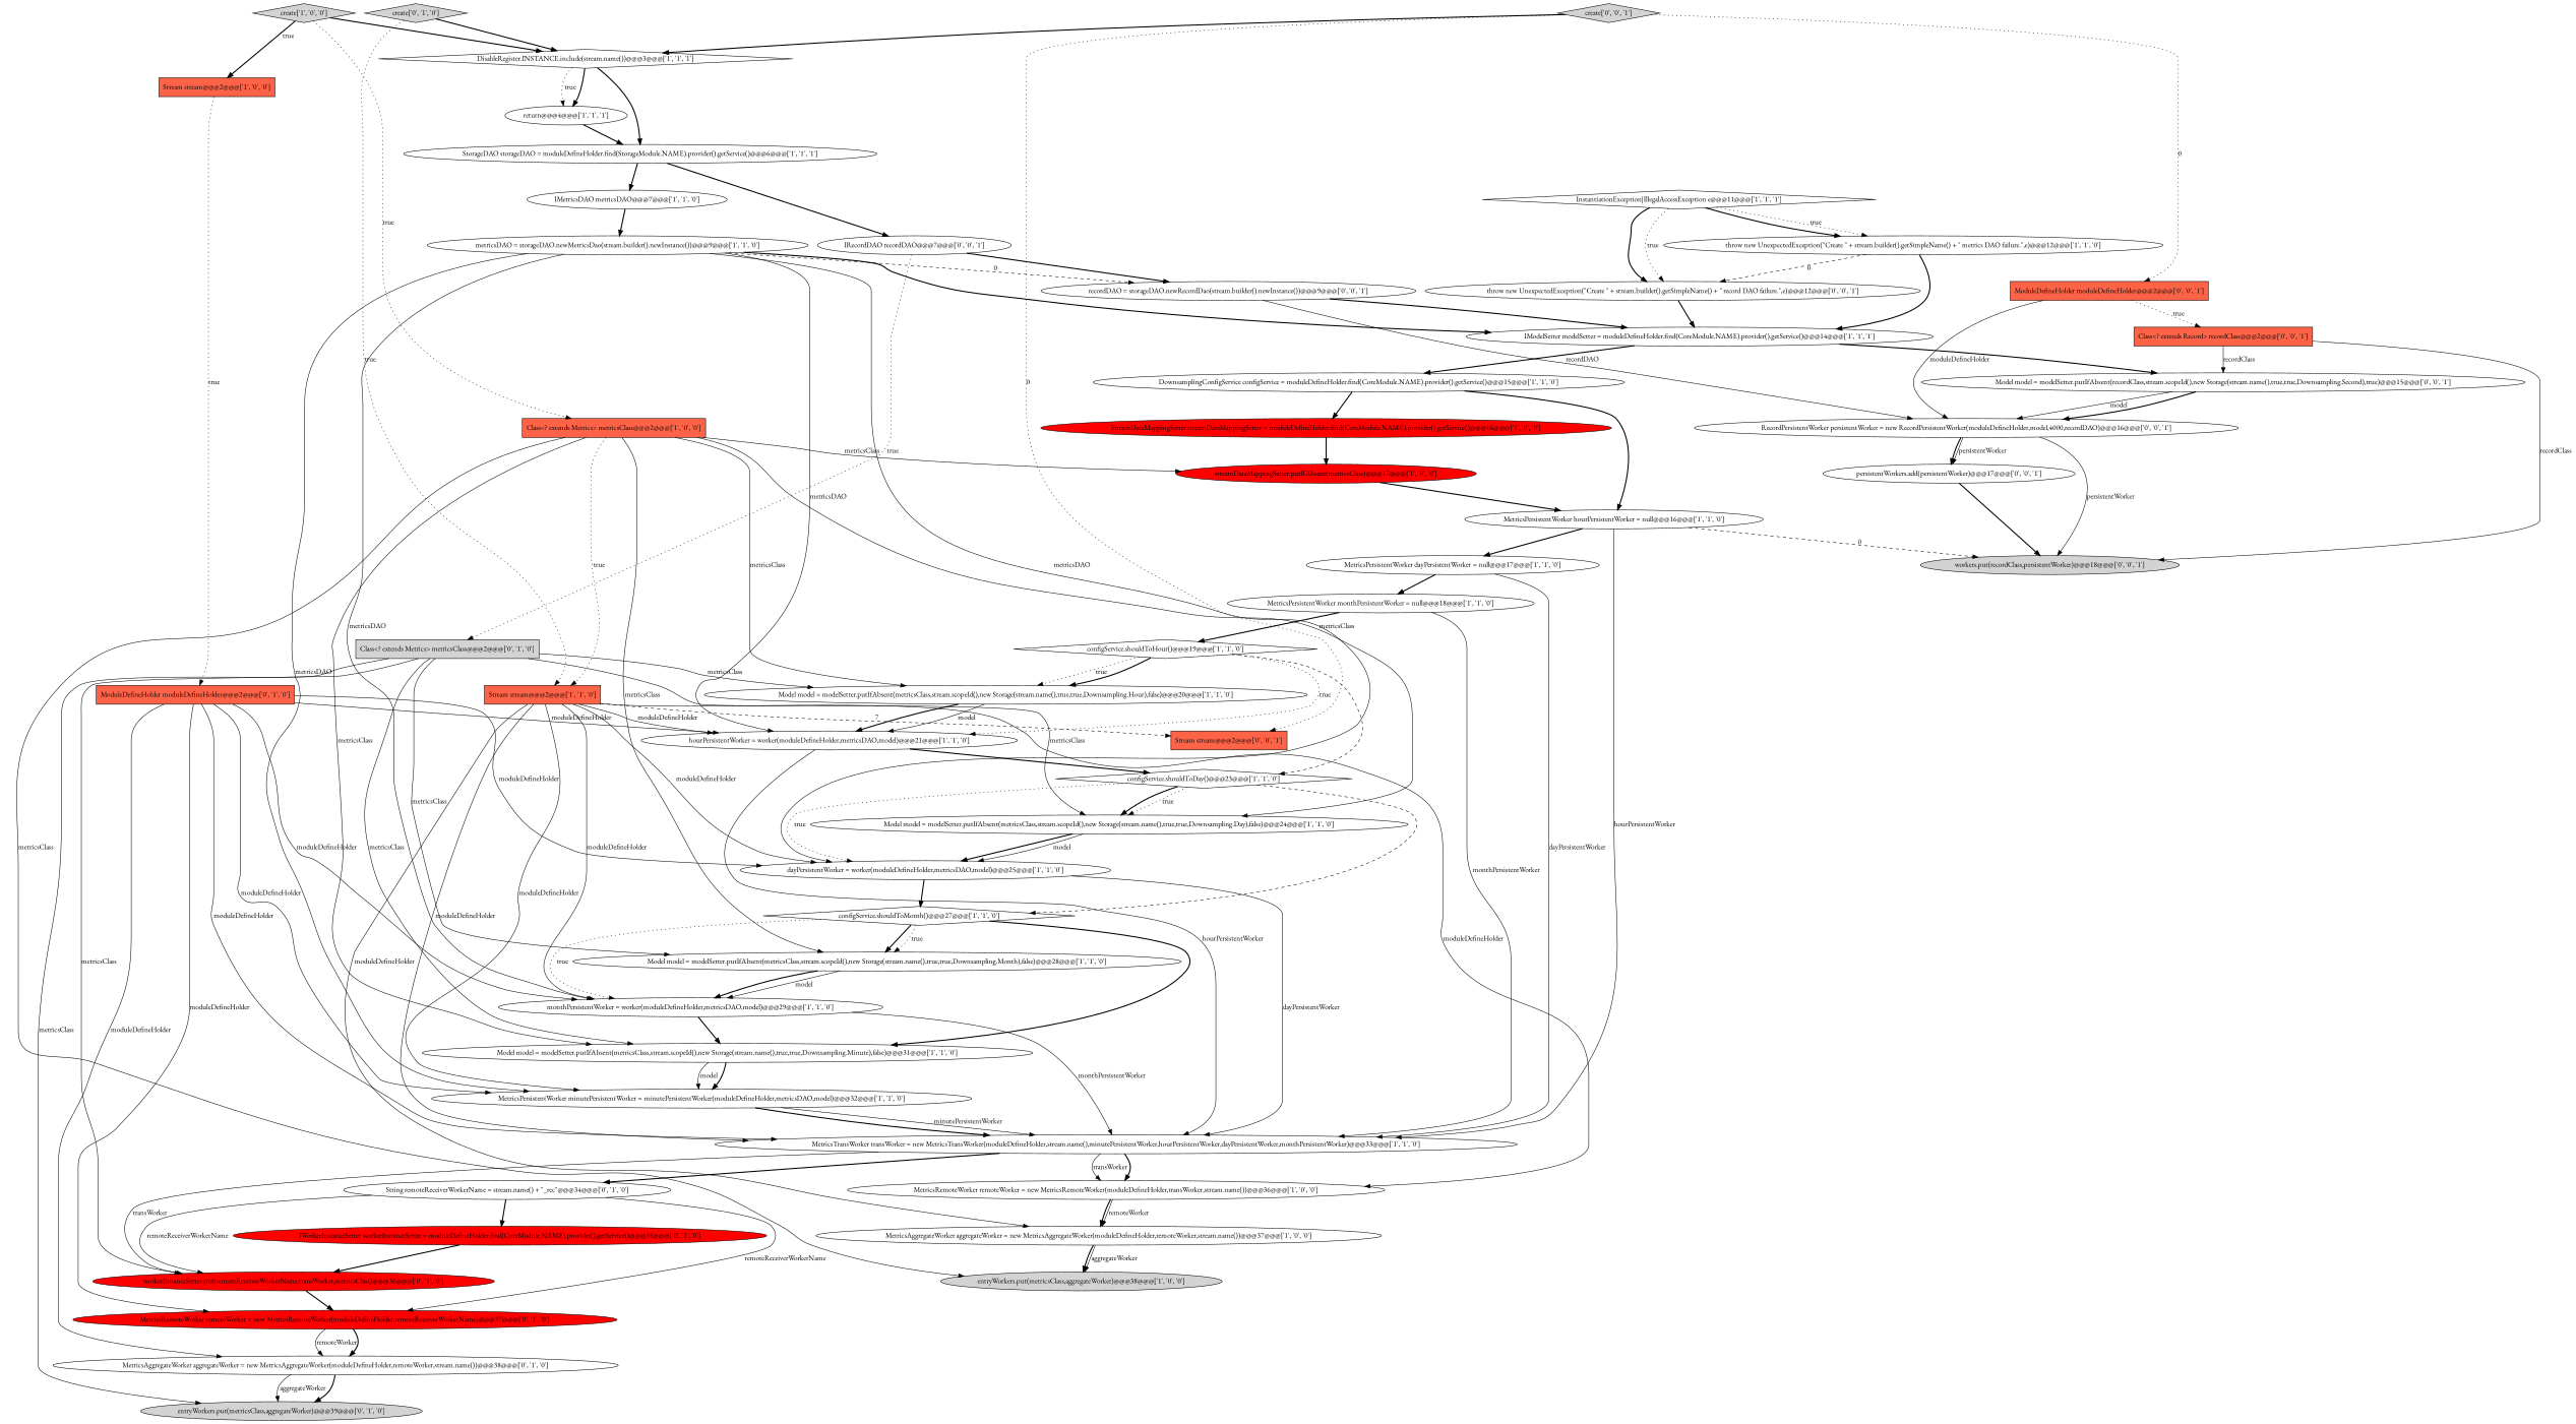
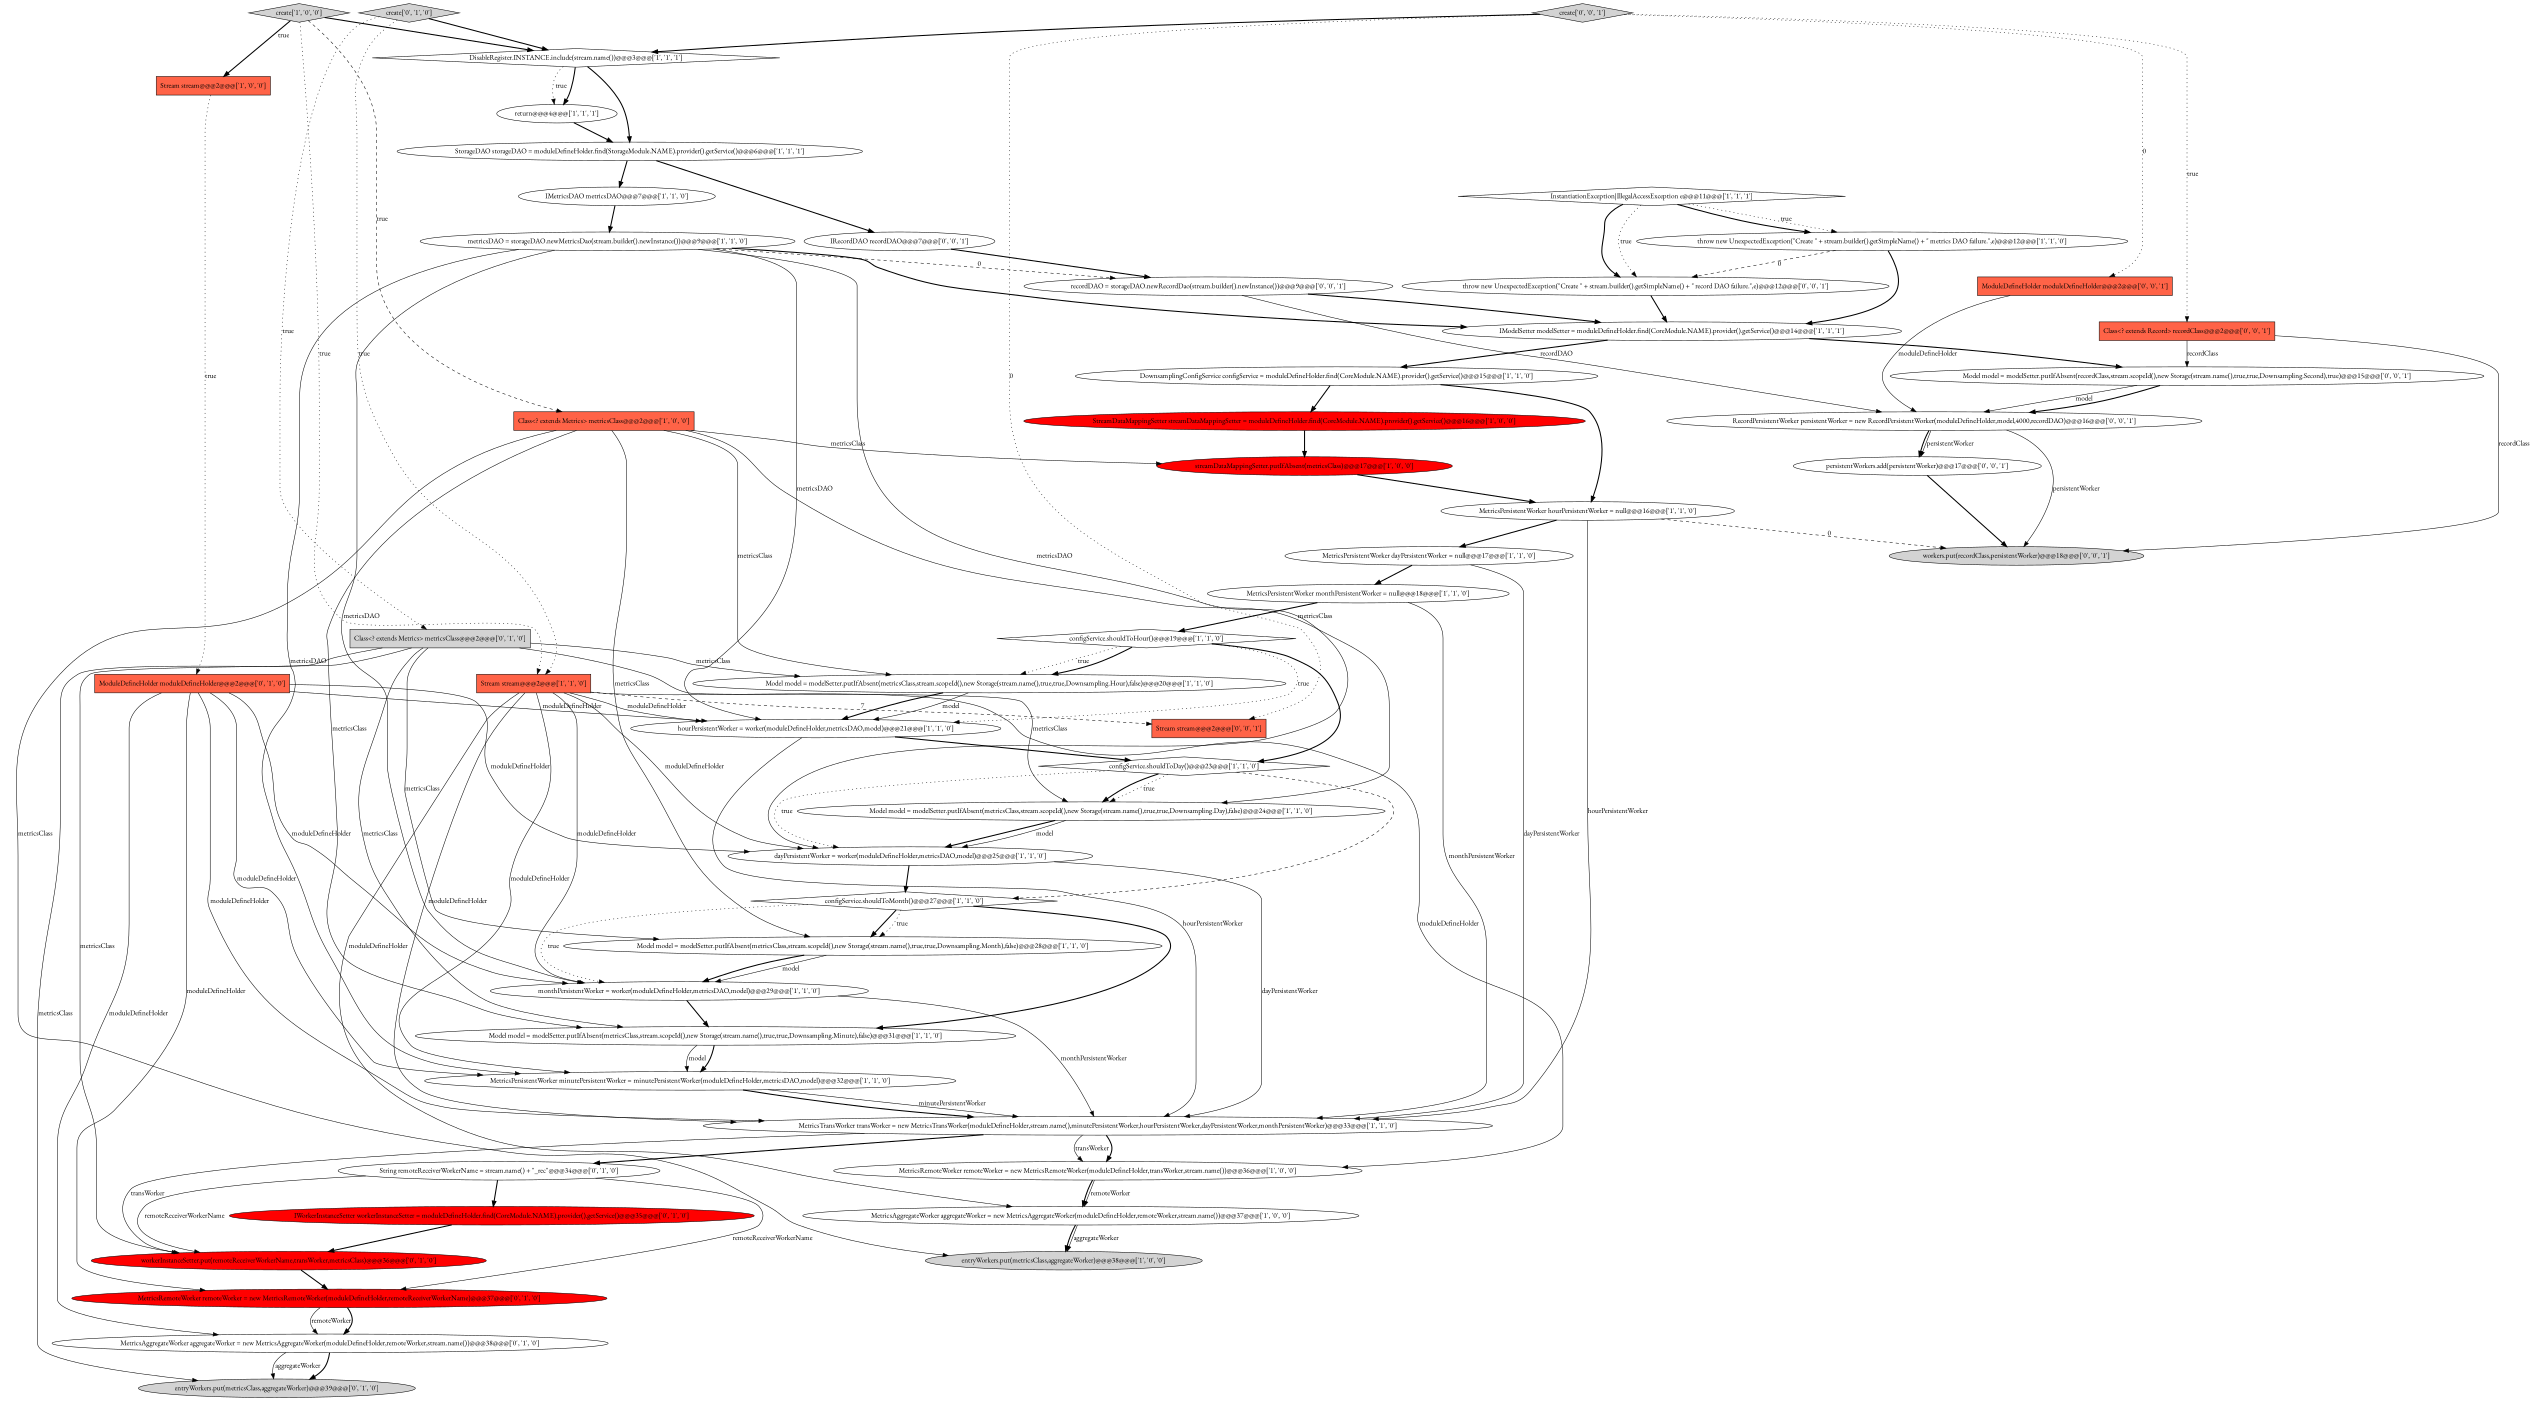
  digraph {
    fontname="EB Garamond"
    node [fillcolor=white fontname="EB Garamond" shape=ellipse style=filled]
    edge [fontname="EB Garamond" style=solid]
    n1 [label="persistentWorkers.add(persistentWorker)@@@17@@@['0', '0', '1']"]
    n2 [fillcolor=lightgray label="workers.put(recordClass,persistentWorker)@@@18@@@['0', '0', '1']"]
    n3 [fillcolor=lightgray label="create['1', '0', '0']" shape=diamond]
    n4 [fillcolor=tomato label="Class<? extends Metrics> metricsClass@@@2@@@['1', '0', '0']" shape=box]
    n5 [fillcolor=tomato label="Stream stream@@@2@@@['1', '1', '0']" shape=box]
    n6 [fillcolor=tomato label="Stream stream@@@2@@@['1', '0', '0']" shape=box]
    n7 [label="DisableRegister.INSTANCE.include(stream.name())@@@3@@@['1', '1', '1']" shape=diamond]
    n8 [fillcolor=lightgray label="entryWorkers.put(metricsClass,aggregateWorker)@@@38@@@['1', '0', '0']"]
    n9 [label="Model model = modelSetter.putIfAbsent(metricsClass,stream.scopeId(),new Storage(stream.name(),true,true,Downsampling.Day),false)@@@24@@@['1', '1', '0']"]
    n10 [fillcolor=red label="streamDataMappingSetter.putIfAbsent(metricsClass)@@@17@@@['1', '0', '0']"]
    n11 [label="Model model = modelSetter.putIfAbsent(metricsClass,stream.scopeId(),new Storage(stream.name(),true,true,Downsampling.Hour),false)@@@20@@@['1', '1', '0']"]
    n12 [label="Model model = modelSetter.putIfAbsent(metricsClass,stream.scopeId(),new Storage(stream.name(),true,true,Downsampling.Minute),false)@@@31@@@['1', '1', '0']"]
    n13 [label="Model model = modelSetter.putIfAbsent(metricsClass,stream.scopeId(),new Storage(stream.name(),true,true,Downsampling.Month),false)@@@28@@@['1', '1', '0']"]
    n14 [label="MetricsTransWorker transWorker = new MetricsTransWorker(moduleDefineHolder,stream.name(),minutePersistentWorker,hourPersistentWorker,dayPersistentWorker,monthPersistentWorker)@@@33@@@['1', '1', '0']"]
    n15 [label="MetricsRemoteWorker remoteWorker = new MetricsRemoteWorker(moduleDefineHolder,transWorker,stream.name())@@@36@@@['1', '0', '0']"]
    n16 [label="MetricsAggregateWorker aggregateWorker = new MetricsAggregateWorker(moduleDefineHolder,remoteWorker,stream.name())@@@37@@@['1', '0', '0']"]
    n17 [label="MetricsPersistentWorker minutePersistentWorker = minutePersistentWorker(moduleDefineHolder,metricsDAO,model)@@@32@@@['1', '1', '0']"]
    n18 [label="hourPersistentWorker = worker(moduleDefineHolder,metricsDAO,model)@@@21@@@['1', '1', '0']"]
    n19 [label="dayPersistentWorker = worker(moduleDefineHolder,metricsDAO,model)@@@25@@@['1', '1', '0']"]
    n20 [label="monthPersistentWorker = worker(moduleDefineHolder,metricsDAO,model)@@@29@@@['1', '1', '0']"]
    n21 [fillcolor=tomato label="Stream stream@@@2@@@['0', '0', '1']" shape=box]
    n22 [fillcolor=tomato label="ModuleDefineHolder moduleDefineHolder@@@2@@@['0', '1', '0']" shape=box]
    n23 [label="return@@@4@@@['1', '1', '1']"]
    n24 [label="StorageDAO storageDAO = moduleDefineHolder.find(StorageModule.NAME).provider().getService()@@@6@@@['1', '1', '1']"]
    n25 [fillcolor=red label="workerInstanceSetter.put(remoteReceiverWorkerName,transWorker,metricsClass)@@@36@@@['0', '1', '0']"]
    n26 [label="String remoteReceiverWorkerName = stream.name() + \"_rec\"@@@34@@@['0', '1', '0']"]
    n27 [fillcolor=red label="MetricsRemoteWorker remoteWorker = new MetricsRemoteWorker(moduleDefineHolder,remoteReceiverWorkerName)@@@37@@@['0', '1', '0']"]
    n28 [fillcolor=red label="IWorkerInstanceSetter workerInstanceSetter = moduleDefineHolder.find(CoreModule.NAME).provider().getService()@@@35@@@['0', '1', '0']"]
    n29 [label="MetricsPersistentWorker hourPersistentWorker = null@@@16@@@['1', '1', '0']"]
    n30 [label="MetricsPersistentWorker dayPersistentWorker = null@@@17@@@['1', '1', '0']"]
    n31 [label="MetricsPersistentWorker monthPersistentWorker = null@@@18@@@['1', '1', '0']"]
    n32 [label="configService.shouldToHour()@@@19@@@['1', '1', '0']" shape=diamond]
    n33 [label="IRecordDAO recordDAO@@@7@@@['0', '0', '1']"]
    n34 [label="IMetricsDAO metricsDAO@@@7@@@['1', '1', '0']"]
    n35 [label="MetricsAggregateWorker aggregateWorker = new MetricsAggregateWorker(moduleDefineHolder,remoteWorker,stream.name())@@@38@@@['0', '1', '0']"]
    n36 [fillcolor=lightgray label="entryWorkers.put(metricsClass,aggregateWorker)@@@39@@@['0', '1', '0']"]
    n37 [label="configService.shouldToDay()@@@23@@@['1', '1', '0']" shape=diamond]
    n38 [label="configService.shouldToMonth()@@@27@@@['1', '1', '0']" shape=diamond]
    n39 [label="throw new UnexpectedException(\"Create \" + stream.builder().getSimpleName() + \" record DAO failure.\",e)@@@12@@@['0', '0', '1']"]
    n40 [label="IModelSetter modelSetter = moduleDefineHolder.find(CoreModule.NAME).provider().getService()@@@14@@@['1', '1', '1']"]
    n41 [label="Model model = modelSetter.putIfAbsent(recordClass,stream.scopeId(),new Storage(stream.name(),true,true,Downsampling.Second),true)@@@15@@@['0', '0', '1']"]
    n42 [label="DownsamplingConfigService configService = moduleDefineHolder.find(CoreModule.NAME).provider().getService()@@@15@@@['1', '1', '0']"]
    n43 [label="recordDAO = storageDAO.newRecordDao(stream.builder().newInstance())@@@9@@@['0', '0', '1']"]
    n44 [label="RecordPersistentWorker persistentWorker = new RecordPersistentWorker(moduleDefineHolder,model,4000,recordDAO)@@@16@@@['0', '0', '1']"]
    n45 [label="InstantiationException|IllegalAccessException e@@@11@@@['1', '1', '1']" shape=diamond]
    n46 [label="throw new UnexpectedException(\"Create \" + stream.builder().getSimpleName() + \" metrics DAO failure.\",e)@@@12@@@['1', '1', '0']"]
    n47 [fillcolor=lightgray label="Class<? extends Metrics> metricsClass@@@2@@@['0', '1', '0']" shape=box]
    n48 [fillcolor=tomato label="ModuleDefineHolder moduleDefineHolder@@@2@@@['0', '0', '1']" shape=box]
    n49 [fillcolor=tomato label="Class<? extends Record> recordClass@@@2@@@['0', '0', '1']" shape=box]
    n50 [label="metricsDAO = storageDAO.newMetricsDao(stream.builder().newInstance())@@@9@@@['1', '1', '0']"]
    n51 [fillcolor=lightgray label="create['0', '1', '0']" shape=diamond]
    n52 [fillcolor=red label="StreamDataMappingSetter streamDataMappingSetter = moduleDefineHolder.find(CoreModule.NAME).provider().getService()@@@16@@@['1', '0', '0']"]
    n53 [fillcolor=lightgray label="create['0', '0', '1']" shape=diamond]
    n1 -> n2 [style=bold]
-   n3 -> n4 [label=true style=dotted]
-   n4 -> n5 [label=true style=dotted]
+   n3 -> n4 [label=true style=dashed]
+   n3 -> n5 [label=true style=dotted]
    n3 -> n6 [label=true style=bold]
    n3 -> n7 [style=bold]
    n4 -> n8 [label=metricsClass]
    n4 -> n9 [label=metricsClass]
    n4 -> n10 [label=metricsClass]
    n4 -> n11 [label=metricsClass]
    n4 -> n12 [label=metricsClass]
    n4 -> n13 [label=metricsClass]
    n5 -> n14 [label=moduleDefineHolder]
    n5 -> n15 [label=moduleDefineHolder]
    n5 -> n16 [label=moduleDefineHolder]
    n5 -> n17 [label=moduleDefineHolder]
    n5 -> n18 [label=moduleDefineHolder]
    n5 -> n19 [label=moduleDefineHolder]
    n5 -> n20 [label=moduleDefineHolder]
    n5 -> n21 [label=7 style=dashed]
    n6 -> n22 [label=true style=dotted]
    n7 -> n23 [style=bold]
    n7 -> n23 [label=true style=dotted]
    n7 -> n24 [style=bold]
    n9 -> n19 [style=bold]
    n9 -> n19 [label=model]
    n10 -> n29 [style=bold]
    n11 -> n18 [style=bold]
    n11 -> n18 [label=model]
    n12 -> n17 [style=bold]
    n12 -> n17 [label=model]
    n13 -> n20 [label=model]
    n13 -> n20 [style=bold]
    n14 -> n15 [style=bold]
    n14 -> n15 [label=transWorker]
    n14 -> n25 [label=transWorker]
    n14 -> n26 [style=bold]
    n15 -> n16 [style=bold]
    n15 -> n16 [label=remoteWorker]
    n16 -> n8 [style=bold]
    n16 -> n8 [label=aggregateWorker]
    n17 -> n14 [label=minutePersistentWorker]
    n17 -> n14 [style=bold]
    n18 -> n14 [label=hourPersistentWorker]
    n18 -> n37 [style=bold]
    n19 -> n14 [label=dayPersistentWorker]
    n19 -> n38 [style=bold]
    n20 -> n12 [style=bold]
    n20 -> n14 [label=monthPersistentWorker]
    n22 -> n14 [label=moduleDefineHolder]
    n22 -> n17 [label=moduleDefineHolder]
    n22 -> n18 [label=moduleDefineHolder]
    n22 -> n19 [label=moduleDefineHolder]
    n22 -> n20 [label=moduleDefineHolder]
    n22 -> n27 [label=moduleDefineHolder]
    n22 -> n35 [label=moduleDefineHolder]
    n23 -> n24 [style=bold]
    n24 -> n33 [style=bold]
    n24 -> n34 [style=bold]
    n25 -> n27 [style=bold]
    n26 -> n25 [label=remoteReceiverWorkerName]
    n26 -> n27 [label=remoteReceiverWorkerName]
    n26 -> n28 [style=bold]
    n27 -> n35 [label=remoteWorker]
    n27 -> n35 [style=bold]
    n28 -> n25 [style=bold]
    n29 -> n2 [label=0 style=dashed]
    n29 -> n14 [label=hourPersistentWorker]
    n29 -> n30 [style=bold]
    n30 -> n14 [label=dayPersistentWorker]
    n30 -> n31 [style=bold]
    n31 -> n14 [label=monthPersistentWorker]
    n31 -> n32 [style=bold]
    n32 -> n11 [label=true style=dotted]
    n32 -> n11 [style=bold]
    n32 -> n18 [label=true style=dotted]
-   n32 -> n37 [style=dashed]
+   n32 -> n37 [style=bold]
    n33 -> n43 [style=bold]
    n34 -> n50 [style=bold]
    n35 -> n36 [style=bold]
    n35 -> n36 [label=aggregateWorker]
    n37 -> n9 [label=true style=dotted]
    n37 -> n9 [style=bold]
    n37 -> n19 [label=true style=dotted]
    n37 -> n38 [style=dashed]
    n38 -> n12 [style=bold]
    n38 -> n13 [style=bold]
    n38 -> n13 [label=true style=dotted]
    n38 -> n20 [label=true style=dotted]
    n39 -> n40 [style=bold]
    n40 -> n41 [style=bold]
    n40 -> n42 [style=bold]
    n41 -> n44 [label=model]
    n41 -> n44 [style=bold]
    n42 -> n29 [style=bold]
    n42 -> n52 [style=bold]
    n43 -> n40 [style=bold]
    n43 -> n44 [label=recordDAO]
    n44 -> n1 [style=bold]
    n44 -> n1 [label=persistentWorker]
    n44 -> n2 [label=persistentWorker]
    n45 -> n39 [style=bold]
    n45 -> n39 [label=true style=dotted]
    n45 -> n46 [label=true style=dotted]
    n45 -> n46 [style=bold]
    n46 -> n39 [label=0 style=dashed]
    n46 -> n40 [style=bold]
    n47 -> n9 [label=metricsClass]
    n47 -> n11 [label=metricsClass]
    n47 -> n12 [label=metricsClass]
    n47 -> n13 [label=metricsClass]
    n47 -> n25 [label=metricsClass]
    n47 -> n36 [label=metricsClass]
    n48 -> n44 [label=moduleDefineHolder]
    n49 -> n2 [label=recordClass]
    n49 -> n41 [label=recordClass]
    n50 -> n17 [label=metricsDAO]
    n50 -> n18 [label=metricsDAO]
    n50 -> n19 [label=metricsDAO]
    n50 -> n20 [label=metricsDAO]
    n50 -> n40 [style=bold]
    n50 -> n43 [label=0 style=dashed]
    n51 -> n5 [label=true style=dotted]
    n51 -> n7 [style=bold]
-   n33 -> n47 [label=true style=dotted]
+   n51 -> n47 [label=true style=dotted]
    n52 -> n10 [style=bold]
    n53 -> n7 [style=bold]
    n53 -> n21 [label=0 style=dotted]
    n53 -> n48 [label=0 style=dotted]
-   n48 -> n49 [label=true style=dotted]
+   n53 -> n49 [label=true style=dotted]
  }
